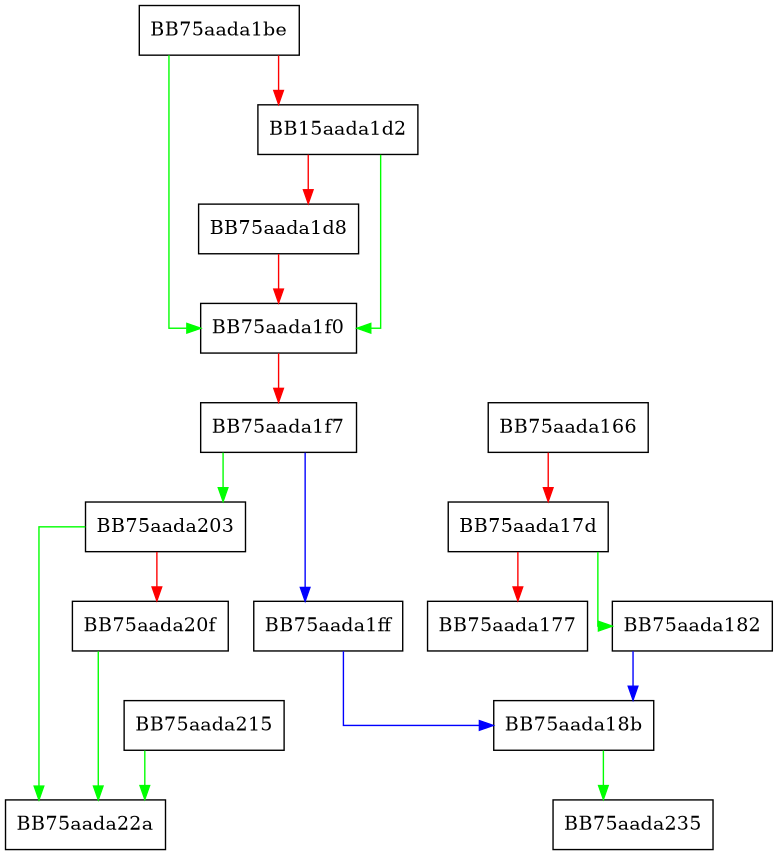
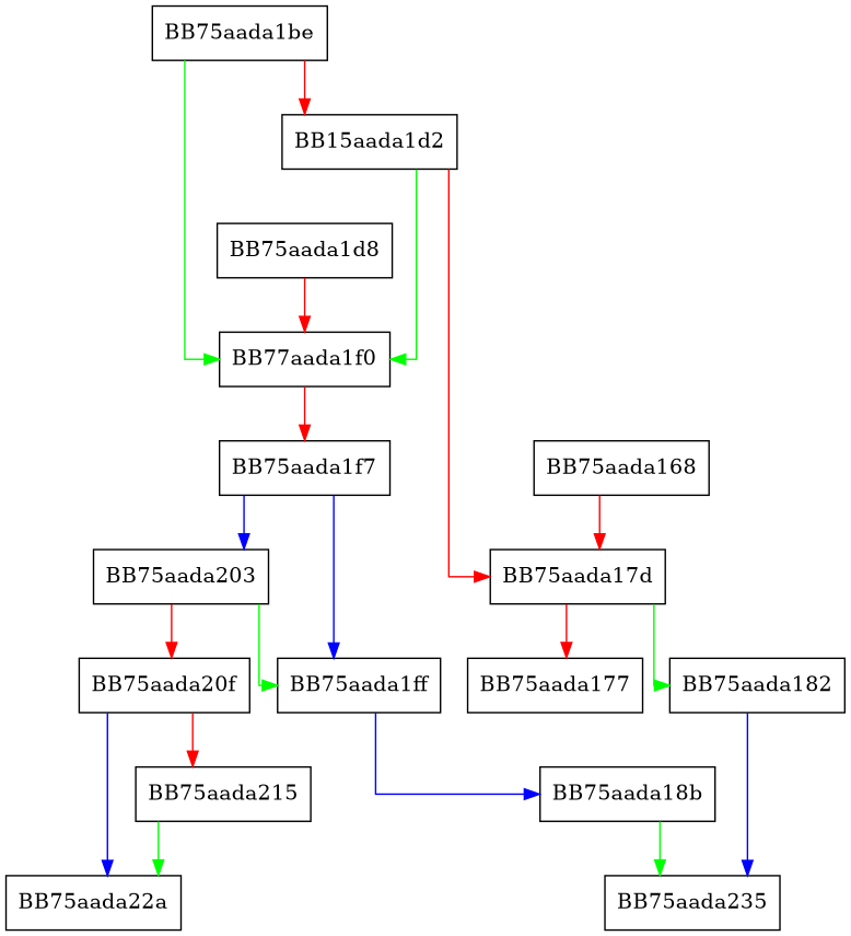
  digraph {
    splines=ortho
    node [shape=box]
    edge [color=green]
    n1 [label=BB75aada17d]
    BB75aada182
    BB75aada177
-   BB75aada168 [label=BB75aada166]
+   BB75aada168
    BB75aada18b
    BB75aada235
    BB75aada1f7
    BB75aada203
    BB75aada1ff
    BB75aada1be
-   BB75aada1f0
+   BB75aada1f0 [label=BB77aada1f0]
    n12 [label=BB15aada1d2]
    BB75aada22a
    BB75aada20f
    BB75aada1d8
    BB75aada215
    n1 -> BB75aada182
    n1 -> BB75aada177 [color=red]
-   BB75aada182 -> BB75aada18b [color=blue]
+   BB75aada182 -> BB75aada235 [color=blue]
    BB75aada168 -> n1 [color=red]
    BB75aada18b -> BB75aada235
-   BB75aada1f7 -> BB75aada203
+   BB75aada1f7 -> BB75aada203 [color=blue]
    BB75aada1f7 -> BB75aada1ff [color=blue]
-   BB75aada203 -> BB75aada22a
+   BB75aada203 -> BB75aada1ff
    BB75aada203 -> BB75aada20f [color=red]
    BB75aada1ff -> BB75aada18b [color=blue]
    BB75aada1be -> BB75aada1f0
    BB75aada1be -> n12 [color=red]
    BB75aada1f0 -> BB75aada1f7 [color=red]
    n12 -> BB75aada1f0
-   n12 -> BB75aada1d8 [color=red]
-   BB75aada20f -> BB75aada22a
+   n12 -> n1 [color=red]
+   BB75aada20f -> BB75aada22a [color=blue]
+   BB75aada20f -> BB75aada215 [color=red]
    BB75aada1d8 -> BB75aada1f0 [color=red]
    BB75aada215 -> BB75aada22a
  }
